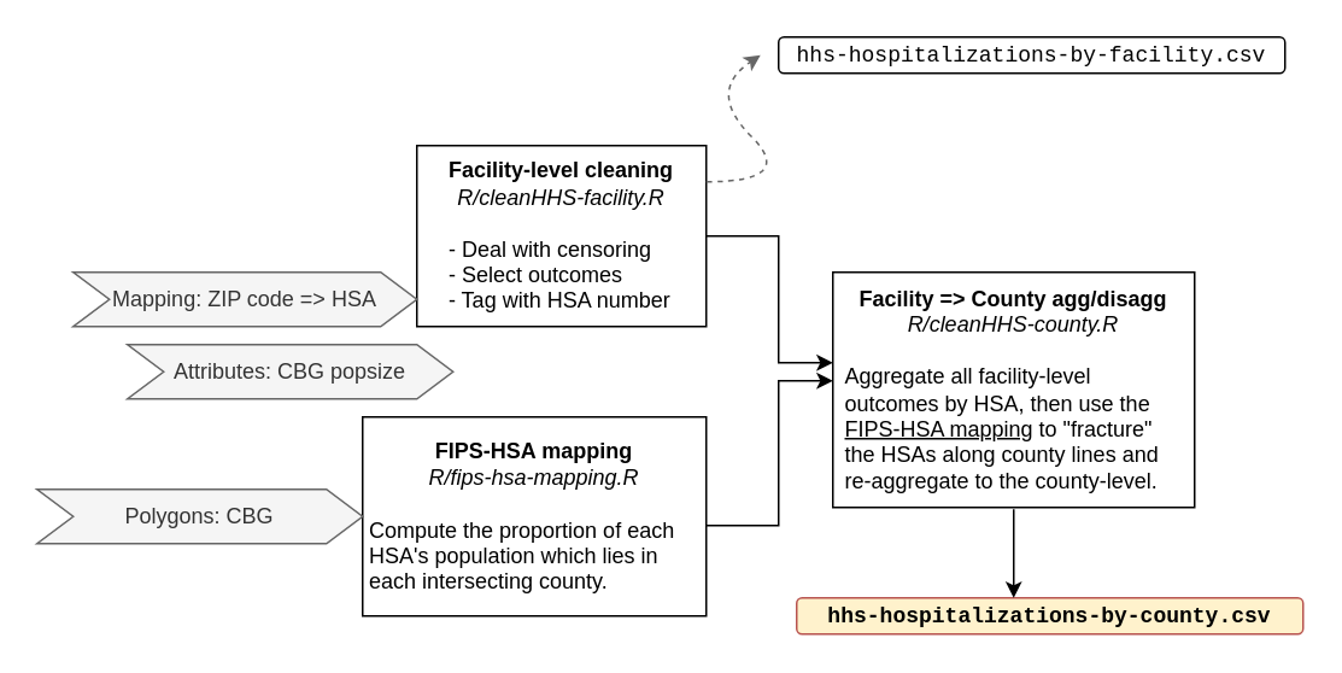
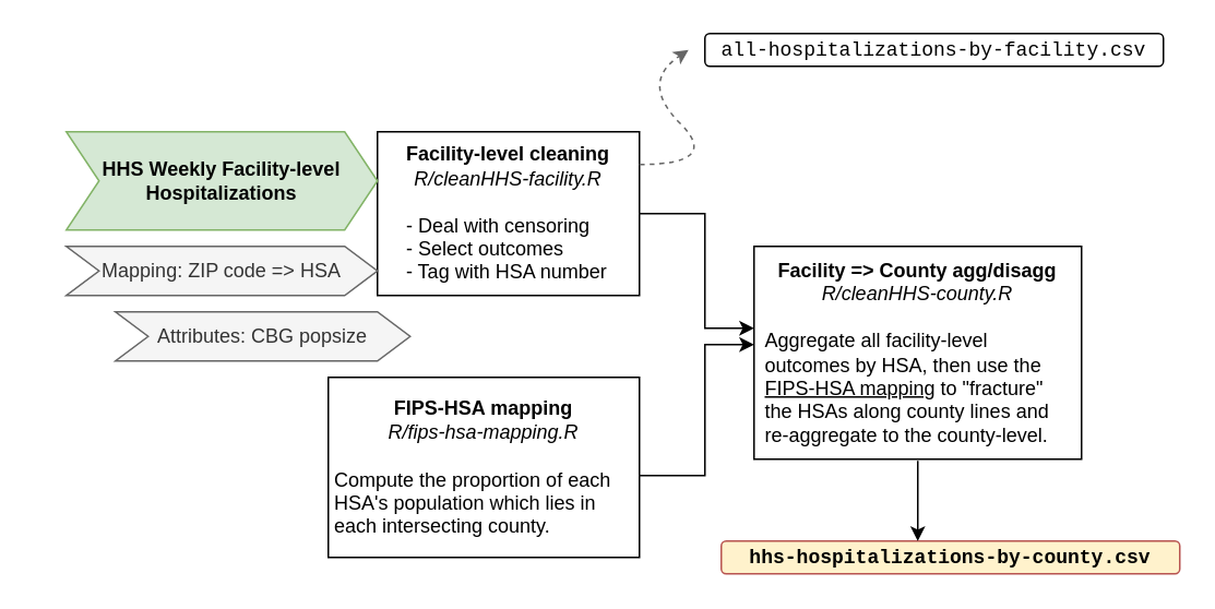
  <mxCell id="0" />
  <mxCell id="1" parent="0" />
  <mxCell id="2" value="&lt;div&gt;&lt;b&gt;Facility-level cleaning&lt;/b&gt;&lt;/div&gt;&lt;div&gt;&lt;i&gt;R/cleanHHS-facility.R&lt;/i&gt;&lt;br&gt;&lt;/div&gt;&lt;div&gt;&lt;br&gt;&lt;/div&gt;&lt;div align=&quot;left&quot;&gt;- Deal with censoring&lt;/div&gt;&lt;div align=&quot;left&quot;&gt;- Select outcomes&lt;/div&gt;&lt;div align=&quot;left&quot;&gt;- Tag with HSA number&lt;br&gt;&lt;/div&gt;" style="rounded=0;whiteSpace=wrap;html=1;" vertex="1" parent="1"><mxGeometry x="230" y="80" width="160" height="100" as="geometry" /></mxCell>
  <mxCell id="3" value="&lt;div&gt;&lt;b&gt;FIPS-HSA mapping&lt;/b&gt;&lt;/div&gt;&lt;div&gt;&lt;i&gt;R/fips-hsa-mapping.R&lt;/i&gt;&lt;/div&gt;&lt;div&gt;&lt;br&gt;&lt;/div&gt;&lt;div align=&quot;left&quot;&gt;Compute the proportion of each HSA's population which lies in each intersecting county.&lt;br&gt;&lt;/div&gt;" style="rounded=0;whiteSpace=wrap;html=1;perimeterSpacing=1;spacing=5;" vertex="1" parent="1"><mxGeometry x="200" y="230" width="190" height="110" as="geometry" /></mxCell>
  <mxCell id="4" value="&lt;b&gt;Facility =&amp;gt; County agg/disagg&lt;/b&gt;&lt;br&gt;&lt;div&gt;&lt;i&gt;R/cleanHHS-county.R&lt;/i&gt;&lt;/div&gt;&lt;div&gt;&lt;br&gt;&lt;/div&gt;&lt;div align=&quot;left&quot;&gt;Aggregate all facility-level outcomes by HSA, then use the &lt;u&gt;FIPS-HSA mapping&lt;/u&gt; to &quot;fracture&quot; the HSAs along county lines and re-aggregate to the county-level.&lt;br&gt;&lt;/div&gt;" style="rounded=0;whiteSpace=wrap;html=1;perimeterSpacing=1;spacing=8;" vertex="1" parent="1"><mxGeometry x="460" y="150" width="200" height="130" as="geometry" /></mxCell>
+ <mxCell id="5" value="HHS Weekly Facility-level Hospitalizations" style="shape=step;perimeter=stepPerimeter;whiteSpace=wrap;html=1;fixedSize=1;fillColor=#d5e8d4;strokeColor=#82b366;fontStyle=1" vertex="1" parent="1"><mxGeometry x="40" y="80" width="190" height="60" as="geometry" /></mxCell>
  <mxCell id="6" value="Mapping: ZIP code =&amp;gt; HSA" style="shape=step;perimeter=stepPerimeter;whiteSpace=wrap;html=1;fixedSize=1;fillColor=#f5f5f5;fontColor=#333333;strokeColor=#666666;" vertex="1" parent="1"><mxGeometry x="40" y="150" width="190" height="30" as="geometry" /></mxCell>
- <mxCell id="7" value="Polygons: CBG" style="shape=step;perimeter=stepPerimeter;whiteSpace=wrap;html=1;fixedSize=1;fillColor=#f5f5f5;fontColor=#333333;strokeColor=#666666;" vertex="1" parent="1"><mxGeometry x="20" y="270" width="180" height="30" as="geometry" /></mxCell>
  <mxCell id="8" value="Attributes: CBG popsize" style="shape=step;perimeter=stepPerimeter;whiteSpace=wrap;html=1;fixedSize=1;fillColor=#f5f5f5;fontColor=#333333;strokeColor=#666666;" vertex="1" parent="1"><mxGeometry x="70" y="190" width="180" height="30" as="geometry" /></mxCell>
  <mxCell id="9" value="" style="endArrow=classic;startArrow=none;html=1;rounded=0;startFill=0;entryX=0.005;entryY=0.462;entryDx=0;entryDy=0;entryPerimeter=0;" edge="1" parent="1" target="4"><mxGeometry width="50" height="50" relative="1" as="geometry"><mxPoint x="390" y="290" as="sourcePoint" /><mxPoint x="440" y="240" as="targetPoint" /><Array as="points"><mxPoint x="430" y="290" /><mxPoint x="430" y="210" /></Array></mxGeometry></mxCell>
  <mxCell id="10" value="" style="endArrow=classic;startArrow=none;html=1;rounded=0;startFill=0;entryX=0.005;entryY=0.462;entryDx=0;entryDy=0;entryPerimeter=0;exitX=1;exitY=0.5;exitDx=0;exitDy=0;" edge="1" parent="1" source="2"><mxGeometry width="50" height="50" relative="1" as="geometry"><mxPoint x="389.99" y="280" as="sourcePoint" /><mxPoint x="460" y="199.984" as="targetPoint" /><Array as="points"><mxPoint x="430" y="130" /><mxPoint x="429.99" y="200" /></Array></mxGeometry></mxCell>
  <mxCell id="11" value="" style="curved=1;endArrow=classic;html=1;rounded=0;strokeColor=#666666;dashed=1;fillColor=#f5f5f5;" edge="1" parent="1"><mxGeometry width="50" height="50" relative="1" as="geometry"><mxPoint x="390" y="100" as="sourcePoint" /><mxPoint x="420" y="30" as="targetPoint" /><Array as="points"><mxPoint x="440" y="100" /><mxPoint x="390" y="50" /></Array></mxGeometry></mxCell>
- <mxCell id="12" value="&lt;font face=&quot;Courier New&quot;&gt;hhs-hospitalizations-by-facility.csv&lt;/font&gt;" style="rounded=1;whiteSpace=wrap;html=1;" vertex="1" parent="1"><mxGeometry x="430" y="20" width="280" height="20" as="geometry" /></mxCell>
+ <mxCell id="12" value="&lt;font face=&quot;Courier New&quot;&gt;all-hospitalizations-by-facility.csv&lt;/font&gt;" style="rounded=1;whiteSpace=wrap;html=1;" vertex="1" parent="1"><mxGeometry x="430" y="20" width="280" height="20" as="geometry" /></mxCell>
  <mxCell id="13" value="&lt;font face=&quot;Courier New&quot;&gt;hhs-hospitalizations-by-county.csv&lt;/font&gt;" style="rounded=1;whiteSpace=wrap;html=1;fontStyle=1;fillColor=#fff2cc;strokeColor=#b85450;" vertex="1" parent="1"><mxGeometry x="440" y="330" width="280" height="20" as="geometry" /></mxCell>
  <mxCell id="14" value="" style="endArrow=classic;html=1;rounded=0;fontFamily=Courier New;strokeColor=#000000;exitX=0.5;exitY=1;exitDx=0;exitDy=0;" edge="1" parent="1" source="4"><mxGeometry width="50" height="50" relative="1" as="geometry"><mxPoint x="380" y="180" as="sourcePoint" /><mxPoint x="560" y="330" as="targetPoint" /></mxGeometry></mxCell>
